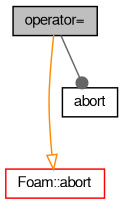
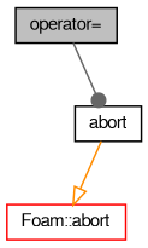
  digraph {
    rankdir=TB
    node [color=black fontname=FreeSans fontsize=10 shape=record]
    edge [fontname=FreeSans fontsize=10 labelfontname=FreeSans labelfontsize=10 style=solid]
    n1 [fillcolor=grey75 fontcolor=black height=0.2 label="operator=" style=filled width=0.4]
    n2 [color=red height=0.2 label="Foam::abort" width=0.4]
    n3 [height=0.2 label=abort width=0.4]
-   n1 -> n2 [arrowhead=onormal color=darkorange]
+   n3 -> n2 [arrowhead=onormal color=darkorange]
    n1 -> n3 [arrowhead=dot color=gray40]
  }
